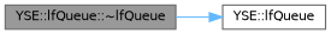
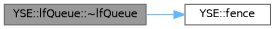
  digraph {
    rankdir=LR
    node [fontname=Helvetica fontsize=10 shape=box style=filled]
    n1 [color=gray40 fillcolor=grey60 fontcolor=black height=0.2 label="YSE::lfQueue::~lfQueue" width=0.4]
-   n2 [color=grey40 fillcolor=white height=0.2 label="YSE::lfQueue" width=0.4]
+   n2 [color=grey40 fillcolor=white height=0.2 label="YSE::fence" width=0.4]
    n1 -> n2 [color=steelblue1 fontname=Helvetica fontsize=10 labelfontname=Helvetica labelfontsize=10 style=solid]
  }
